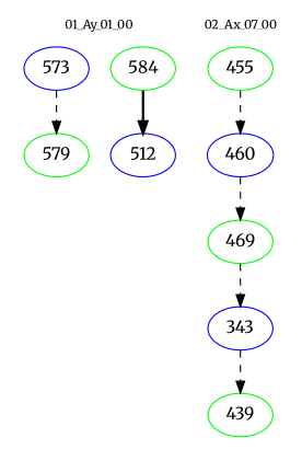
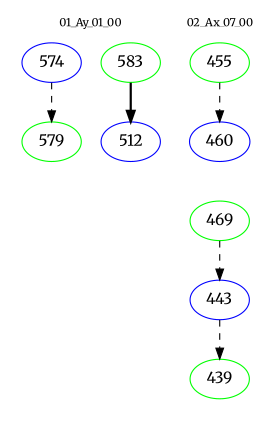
  digraph {
    fontname=Merriweather
    node [color=green fontname=Merriweather]
    edge [color=black fontname=Merriweather style=dashed]
-   n1 [label=584]
+   n1 [label=583]
    n2 [color=blue label=512]
-   n3 [color=blue label=573]
+   n3 [color=blue label=574]
    n4 [label=579]
    n5 [label=455]
    n6 [color=blue label=460]
    n7 [label=469]
-   n8 [color=blue label=343]
+   n8 [color=blue label=443]
    n9 [label=439]
    subgraph cluster_1 {
      color=white
      fontsize=10
      label="01_Ay_01_00"
      n1
      n2
      n3
      n4
    }
    subgraph cluster_2 {
      color=white
      fontsize=10
      label="02_Ax_07_00"
      n5
      n6
      n7
      n8
      n9
    }
    n1 -> n2 [style=bold]
    n3 -> n4
    n5 -> n6
-   n6 -> n7
    n7 -> n8
    n8 -> n9
  }
